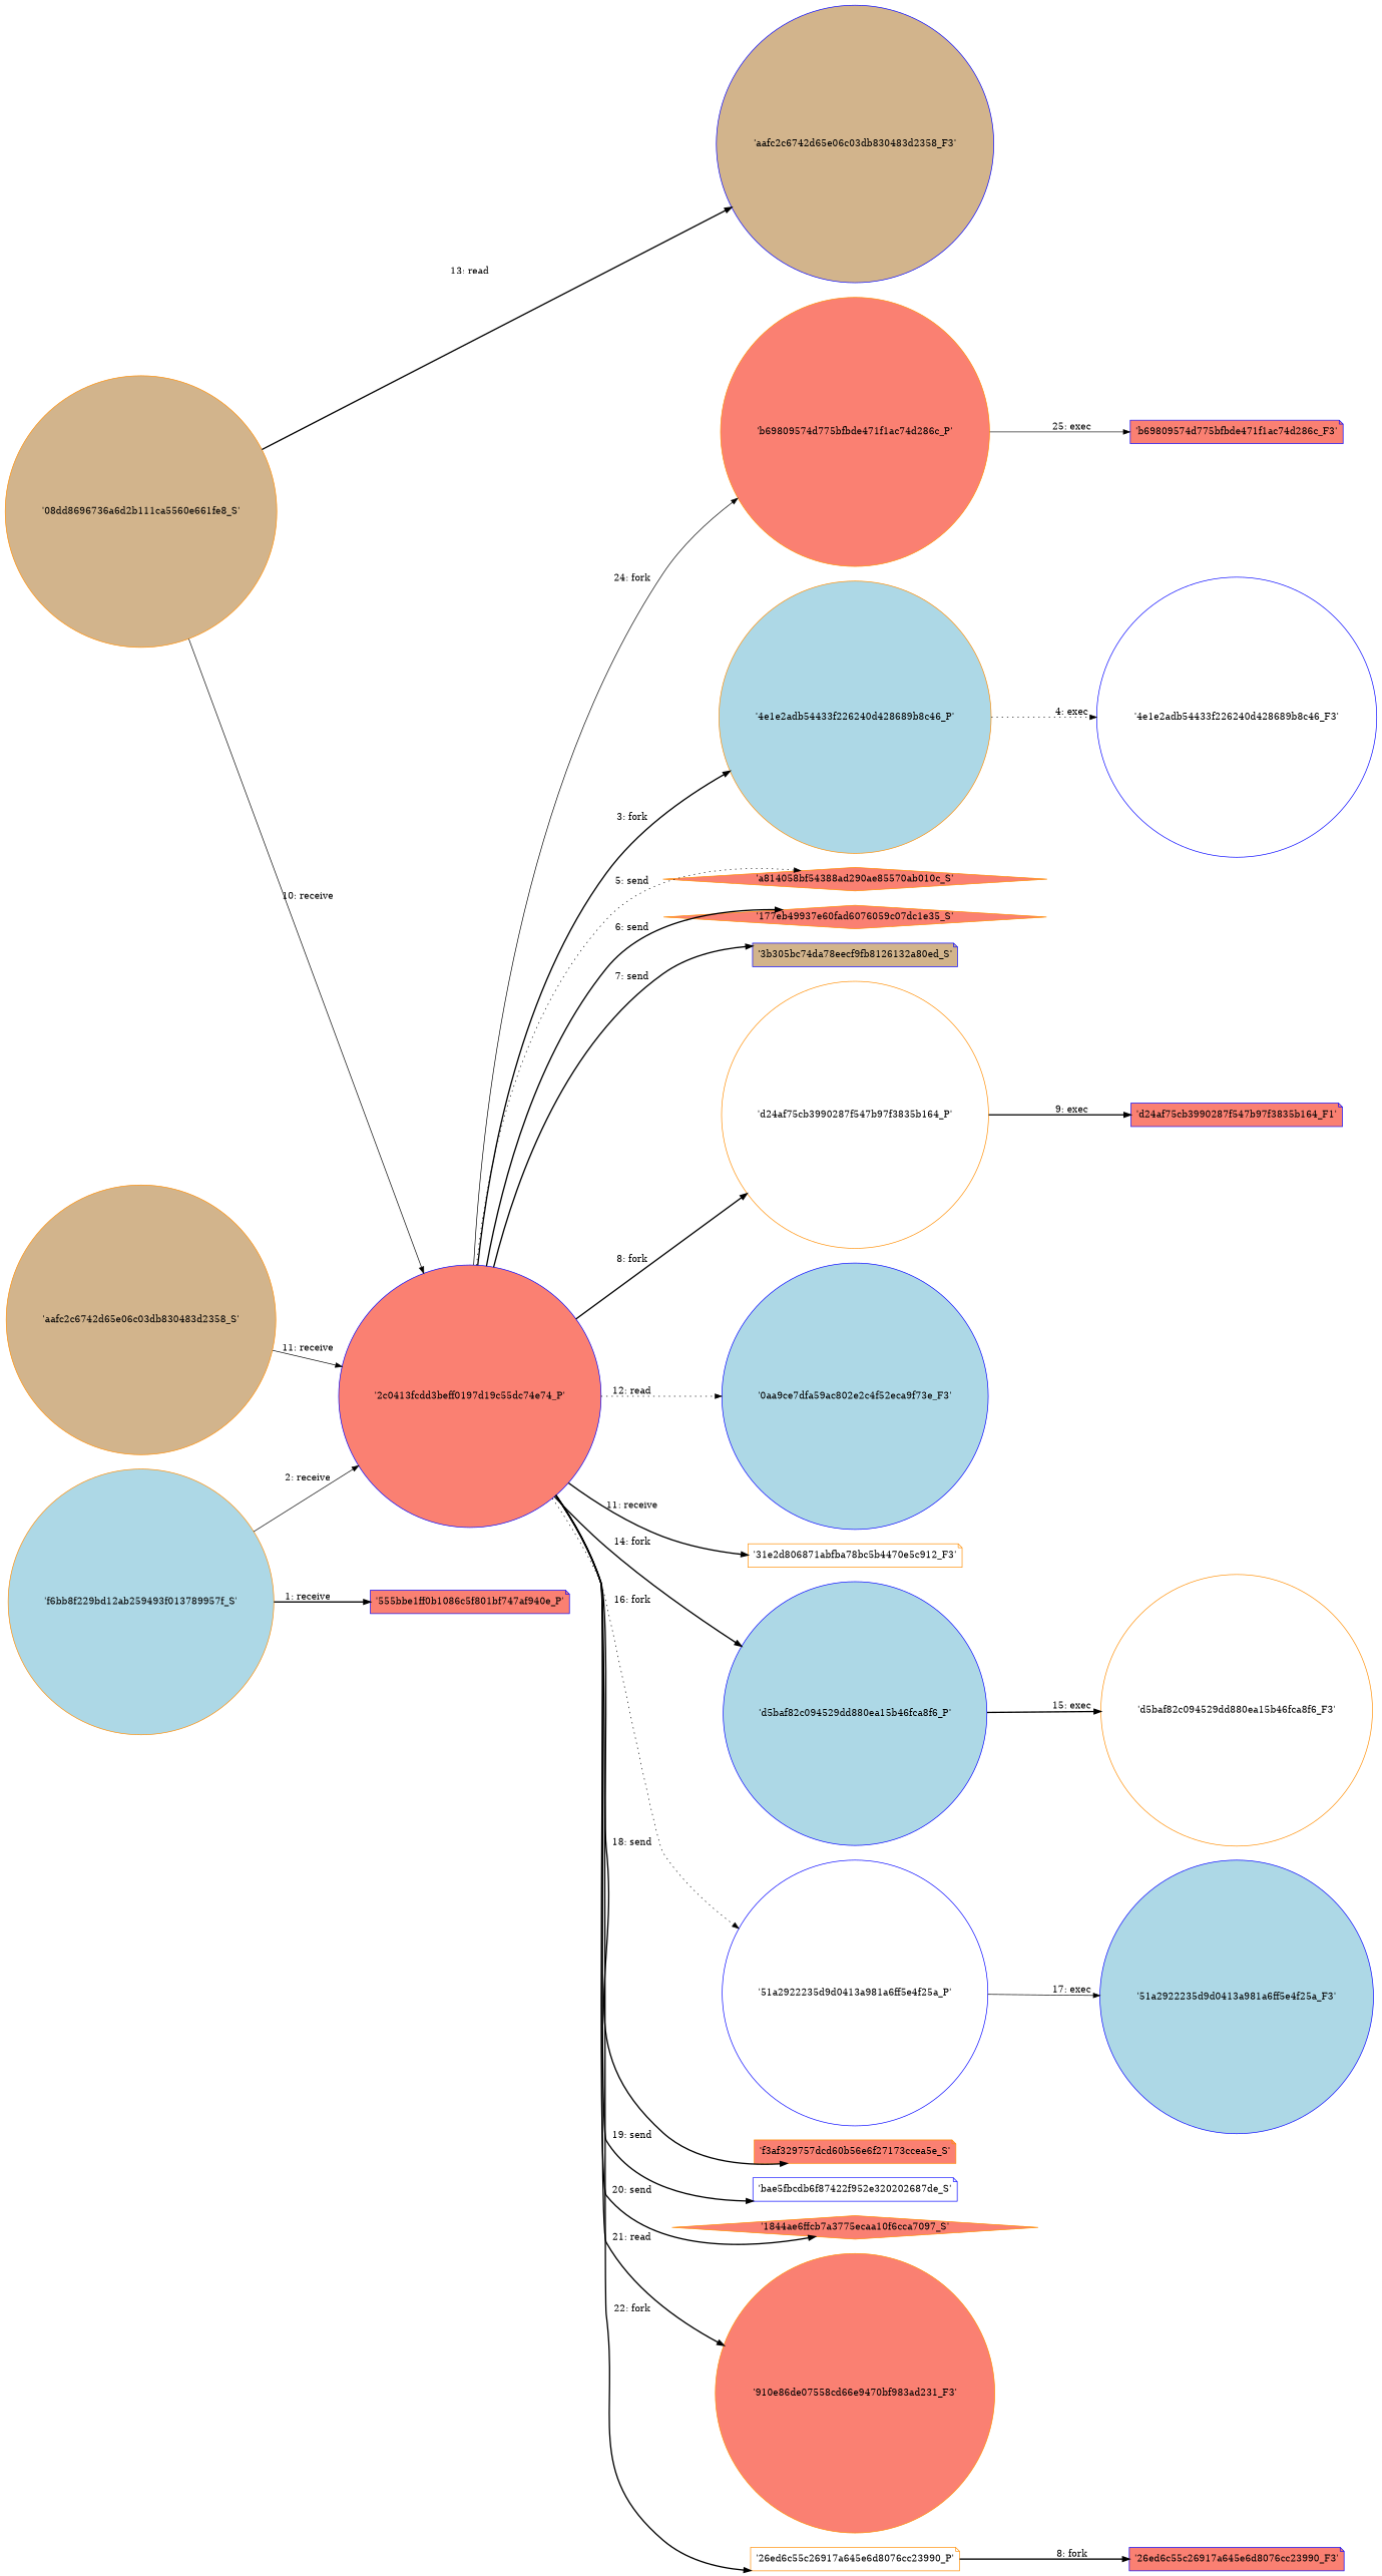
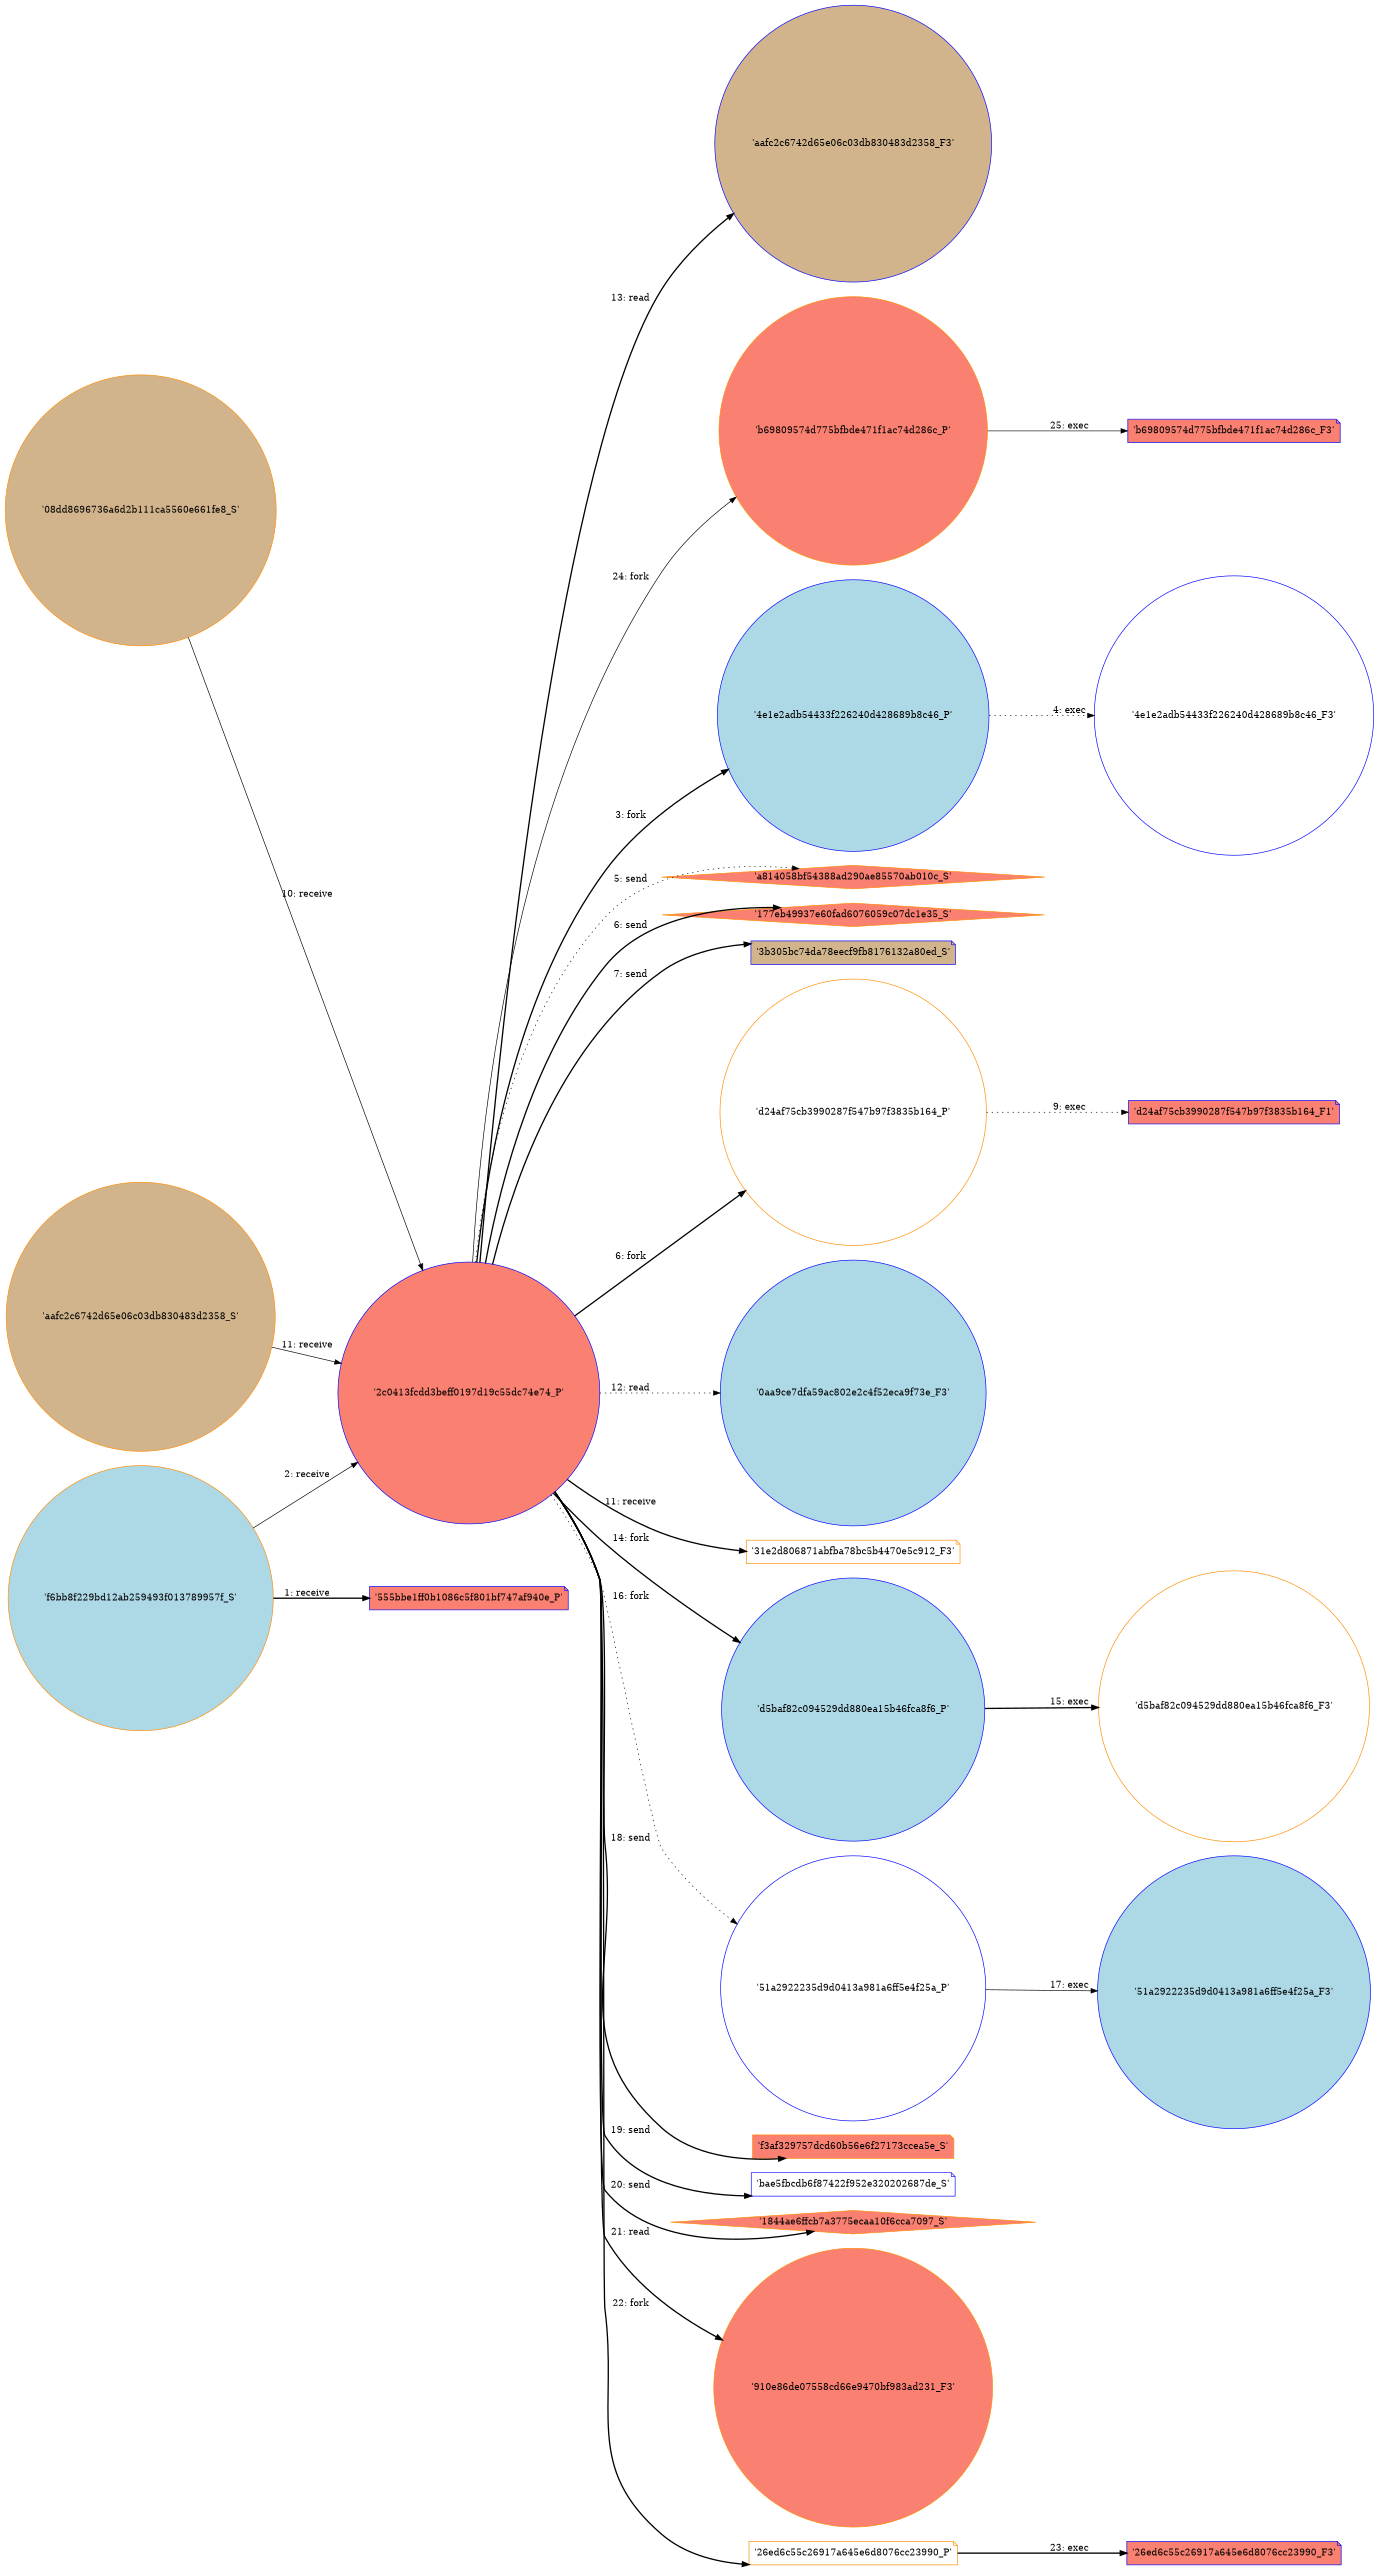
  digraph {
    engine=neato
    fixedsize=false
    fontsize=10
    nodesep=0.3
    rankdir=LR
    ranksep=0
    splines=true
    node [color=darkorange fillcolor=salmon node_type=Socket shape=circle style=filled]
    edge [style=bold]
    "'555bbe1ff0b1086c5f801bf747af940e_P'" [color=blue node_type=Process shape=note]
    "'f6bb8f229bd12ab259493f013789957f_S'" [fillcolor=lightblue]
    "'2c0413fcdd3beff0197d19c55dc74e74_P'" [color=blue node_type=Process]
-   "'4e1e2adb54433f226240d428689b8c46_P'" [fillcolor=lightblue node_type=Process]
+   "'4e1e2adb54433f226240d428689b8c46_P'" [color=blue fillcolor=lightblue node_type=Process]
    "'a814058bf54388ad290ae85570ab010c_S'" [shape=diamond]
    "'177eb49937e60fad6076059c07dc1e35_S'" [shape=diamond]
-   "'3b305bc74da78eecf9fb8176132a80ed_S'" [color=blue fillcolor=tan shape=note label="'3b305bc74da78eecf9fb8126132a80ed_S'"]
+   "'3b305bc74da78eecf9fb8176132a80ed_S'" [color=blue fillcolor=tan shape=note]
    "'d24af75cb3990287f547b97f3835b164_P'" [fillcolor=white node_type=Process]
    "'0aa9ce7dfa59ac802e2c4f52eca9f73e_F3'" [color=blue fillcolor=lightblue node_type=file]
    "'aafc2c6742d65e06c03db830483d2358_F3'" [color=blue fillcolor=tan node_type=file]
    "'d5baf82c094529dd880ea15b46fca8f6_P'" [color=blue fillcolor=lightblue node_type=Process]
    "'51a2922235d9d0413a981a6ff5e4f25a_P'" [color=blue fillcolor=white node_type=Process]
    "'f3af329757dcd60b56e6f27173ccea5e_S'" [shape=note]
    "'bae5fbcdb6f87422f952e320202687de_S'" [color=blue fillcolor=white shape=note]
    "'1844ae6ffcb7a3775ecaa10f6cca7097_S'" [shape=diamond]
    "'910e86de07558cd66e9470bf983ad231_F3'" [node_type=file]
    "'26ed6c55c26917a645e6d8076cc23990_P'" [fillcolor=white node_type=Process shape=note]
    "'b69809574d775bfbde471f1ac74d286c_P'" [node_type=Process]
    "'31e2d806871abfba78bc5b4470e5c912_F3'" [fillcolor=white node_type=file shape=note]
    "'4e1e2adb54433f226240d428689b8c46_F3'" [color=blue fillcolor=white node_type=File]
    "'d24af75cb3990287f547b97f3835b164_F1'" [color=blue node_type=File shape=note]
    "'d5baf82c094529dd880ea15b46fca8f6_F3'" [fillcolor=white node_type=File]
    "'51a2922235d9d0413a981a6ff5e4f25a_F3'" [color=blue fillcolor=lightblue node_type=File]
    "'26ed6c55c26917a645e6d8076cc23990_F3'" [color=blue node_type=File shape=note]
    "'b69809574d775bfbde471f1ac74d286c_F3'" [color=blue node_type=File shape=note]
    "'08dd8696736a6d2b111ca5560e661fe8_S'" [fillcolor=tan]
    "'aafc2c6742d65e06c03db830483d2358_S'" [fillcolor=tan]
    "'f6bb8f229bd12ab259493f013789957f_S'" -> "'555bbe1ff0b1086c5f801bf747af940e_P'" [label="1: receive"]
    "'f6bb8f229bd12ab259493f013789957f_S'" -> "'2c0413fcdd3beff0197d19c55dc74e74_P'" [label="2: receive" style=solid]
    "'2c0413fcdd3beff0197d19c55dc74e74_P'" -> "'4e1e2adb54433f226240d428689b8c46_P'" [label="3: fork"]
    "'2c0413fcdd3beff0197d19c55dc74e74_P'" -> "'a814058bf54388ad290ae85570ab010c_S'" [label="5: send" style=dotted]
    "'2c0413fcdd3beff0197d19c55dc74e74_P'" -> "'177eb49937e60fad6076059c07dc1e35_S'" [label="6: send"]
    "'2c0413fcdd3beff0197d19c55dc74e74_P'" -> "'3b305bc74da78eecf9fb8176132a80ed_S'" [label="7: send"]
-   "'2c0413fcdd3beff0197d19c55dc74e74_P'" -> "'d24af75cb3990287f547b97f3835b164_P'" [label="8: fork"]
+   "'2c0413fcdd3beff0197d19c55dc74e74_P'" -> "'d24af75cb3990287f547b97f3835b164_P'" [label="6: fork"]
    "'2c0413fcdd3beff0197d19c55dc74e74_P'" -> "'0aa9ce7dfa59ac802e2c4f52eca9f73e_F3'" [label="12: read" style=dotted]
-   "'08dd8696736a6d2b111ca5560e661fe8_S'" -> "'aafc2c6742d65e06c03db830483d2358_F3'" [label="13: read"]
+   "'2c0413fcdd3beff0197d19c55dc74e74_P'" -> "'aafc2c6742d65e06c03db830483d2358_F3'" [label="13: read"]
    "'2c0413fcdd3beff0197d19c55dc74e74_P'" -> "'d5baf82c094529dd880ea15b46fca8f6_P'" [label="14: fork"]
    "'2c0413fcdd3beff0197d19c55dc74e74_P'" -> "'51a2922235d9d0413a981a6ff5e4f25a_P'" [label="16: fork" style=dotted]
    "'2c0413fcdd3beff0197d19c55dc74e74_P'" -> "'f3af329757dcd60b56e6f27173ccea5e_S'" [label="18: send"]
    "'2c0413fcdd3beff0197d19c55dc74e74_P'" -> "'bae5fbcdb6f87422f952e320202687de_S'" [label="19: send"]
    "'2c0413fcdd3beff0197d19c55dc74e74_P'" -> "'1844ae6ffcb7a3775ecaa10f6cca7097_S'" [label="20: send"]
    "'2c0413fcdd3beff0197d19c55dc74e74_P'" -> "'910e86de07558cd66e9470bf983ad231_F3'" [label="21: read"]
    "'2c0413fcdd3beff0197d19c55dc74e74_P'" -> "'26ed6c55c26917a645e6d8076cc23990_P'" [label="22: fork"]
    "'2c0413fcdd3beff0197d19c55dc74e74_P'" -> "'b69809574d775bfbde471f1ac74d286c_P'" [label="24: fork" style=solid]
    "'2c0413fcdd3beff0197d19c55dc74e74_P'" -> "'31e2d806871abfba78bc5b4470e5c912_F3'" [label="11: receive"]
    "'4e1e2adb54433f226240d428689b8c46_P'" -> "'4e1e2adb54433f226240d428689b8c46_F3'" [label="4: exec" style=dotted]
-   "'d24af75cb3990287f547b97f3835b164_P'" -> "'d24af75cb3990287f547b97f3835b164_F1'" [label="9: exec"]
+   "'d24af75cb3990287f547b97f3835b164_P'" -> "'d24af75cb3990287f547b97f3835b164_F1'" [label="9: exec" style=dotted]
    "'d5baf82c094529dd880ea15b46fca8f6_P'" -> "'d5baf82c094529dd880ea15b46fca8f6_F3'" [label="15: exec"]
    "'51a2922235d9d0413a981a6ff5e4f25a_P'" -> "'51a2922235d9d0413a981a6ff5e4f25a_F3'" [label="17: exec" style=solid]
-   "'26ed6c55c26917a645e6d8076cc23990_P'" -> "'26ed6c55c26917a645e6d8076cc23990_F3'" [label="8: fork"]
+   "'26ed6c55c26917a645e6d8076cc23990_P'" -> "'26ed6c55c26917a645e6d8076cc23990_F3'" [label="23: exec"]
    "'b69809574d775bfbde471f1ac74d286c_P'" -> "'b69809574d775bfbde471f1ac74d286c_F3'" [label="25: exec" style=solid]
    "'08dd8696736a6d2b111ca5560e661fe8_S'" -> "'2c0413fcdd3beff0197d19c55dc74e74_P'" [label="10: receive" style=solid]
    "'aafc2c6742d65e06c03db830483d2358_S'" -> "'2c0413fcdd3beff0197d19c55dc74e74_P'" [label="11: receive" style=solid]
  }
